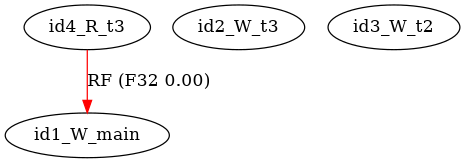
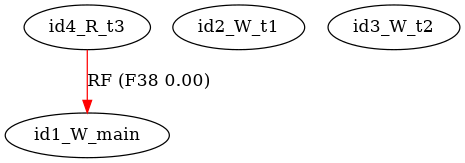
  digraph {
    rankdir=TB
    splines=true
    fontname="DejaVu Serif"
    node [fontname="DejaVu Serif"]
    id4_R_t3
    id1_W_main
-   id2_W_t1 [label=id2_W_t3]
+   id2_W_t1
    id3_W_t2
-   id4_R_t3 -> id1_W_main [color=red label="RF (F32 0.00)" fontname="DejaVu Serif"]
+   id4_R_t3 -> id1_W_main [color=red label="RF (F38 0.00)" fontname="DejaVu Serif"]
  }
